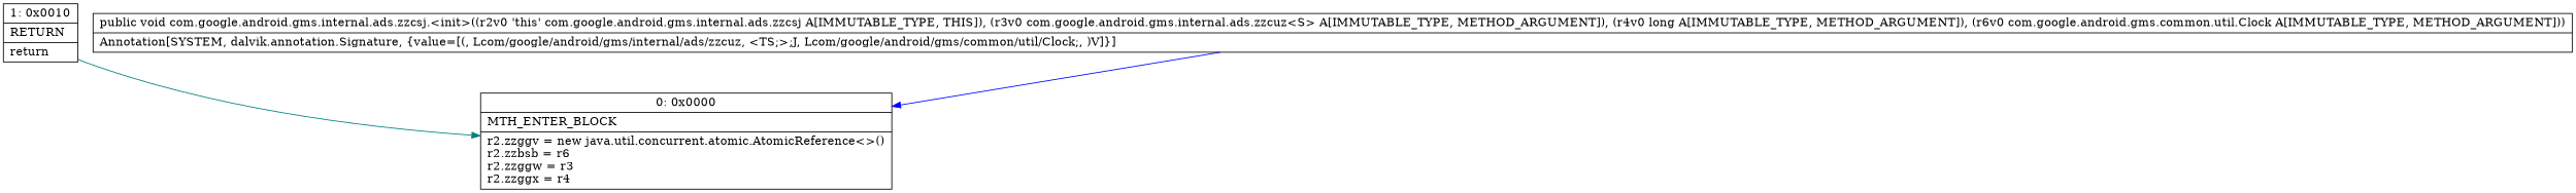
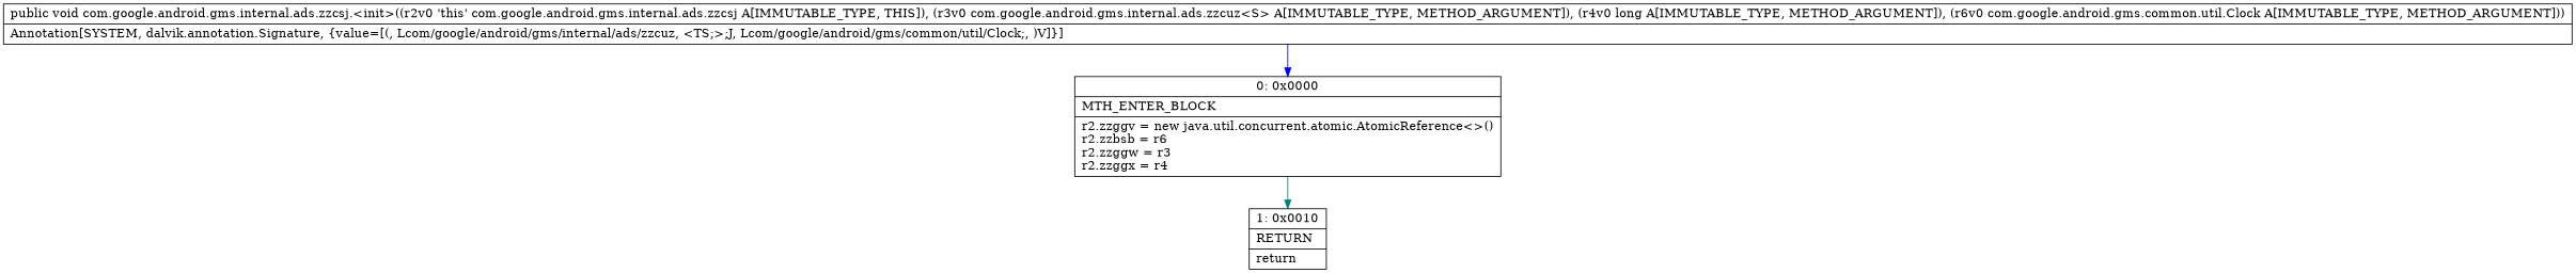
  digraph {
    node [shape=record]
    n1 [label="{0\:\ 0x0000|MTH_ENTER_BLOCK\l|r2.zzggv = new java.util.concurrent.atomic.AtomicReference\<\>()\lr2.zzbsb = r6\lr2.zzggw = r3\lr2.zzggx = r4\l}"]
    n2 [label="{1\:\ 0x0010|RETURN\l|return\l}"]
    n3 [label="{public void com.google.android.gms.internal.ads.zzcsj.\<init\>((r2v0 'this' com.google.android.gms.internal.ads.zzcsj A[IMMUTABLE_TYPE, THIS]), (r3v0 com.google.android.gms.internal.ads.zzcuz\<S\> A[IMMUTABLE_TYPE, METHOD_ARGUMENT]), (r4v0 long A[IMMUTABLE_TYPE, METHOD_ARGUMENT]), (r6v0 com.google.android.gms.common.util.Clock A[IMMUTABLE_TYPE, METHOD_ARGUMENT]))  | Annotation[SYSTEM, dalvik.annotation.Signature, \{value=[(, Lcom\/google\/android\/gms\/internal\/ads\/zzcuz, \<TS;\>;J, Lcom\/google\/android\/gms\/common\/util\/Clock;, )V]\}]\l}"]
-   n2 -> n1 [color=teal]
+   n1 -> n2 [color=teal]
    n3 -> n1 [color=blue]
  }
